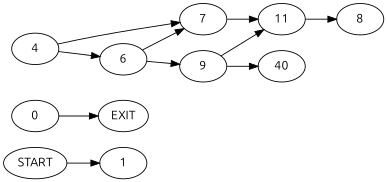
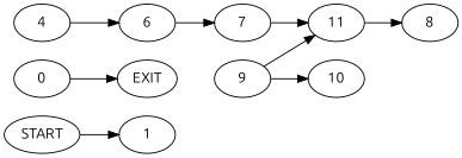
  digraph {
    fontname=Ubuntu
    rankdir=LR
    node [fontname=Ubuntu]
    edge [fontname=Ubuntu]
    n1 [label=START]
    1
    n3 [label=EXIT]
    4
    6
    7
    n7 [label=0]
    9
    11
-   10 [label=40]
+   10
    8
    n1 -> 1
    4 -> 6
-   4 -> 7
    6 -> 7
-   6 -> 9
    7 -> 11
    n7 -> n3
    9 -> 11
    9 -> 10
    11 -> 8
  }
